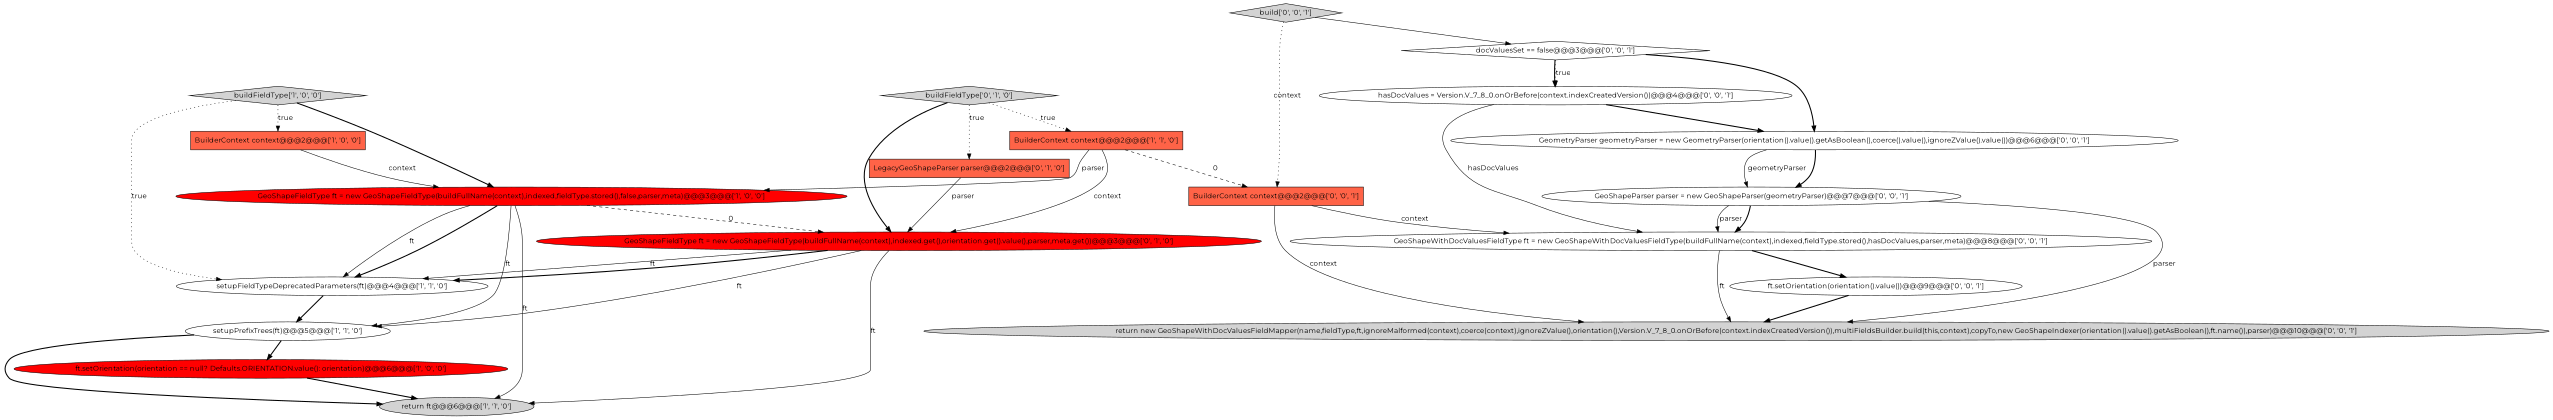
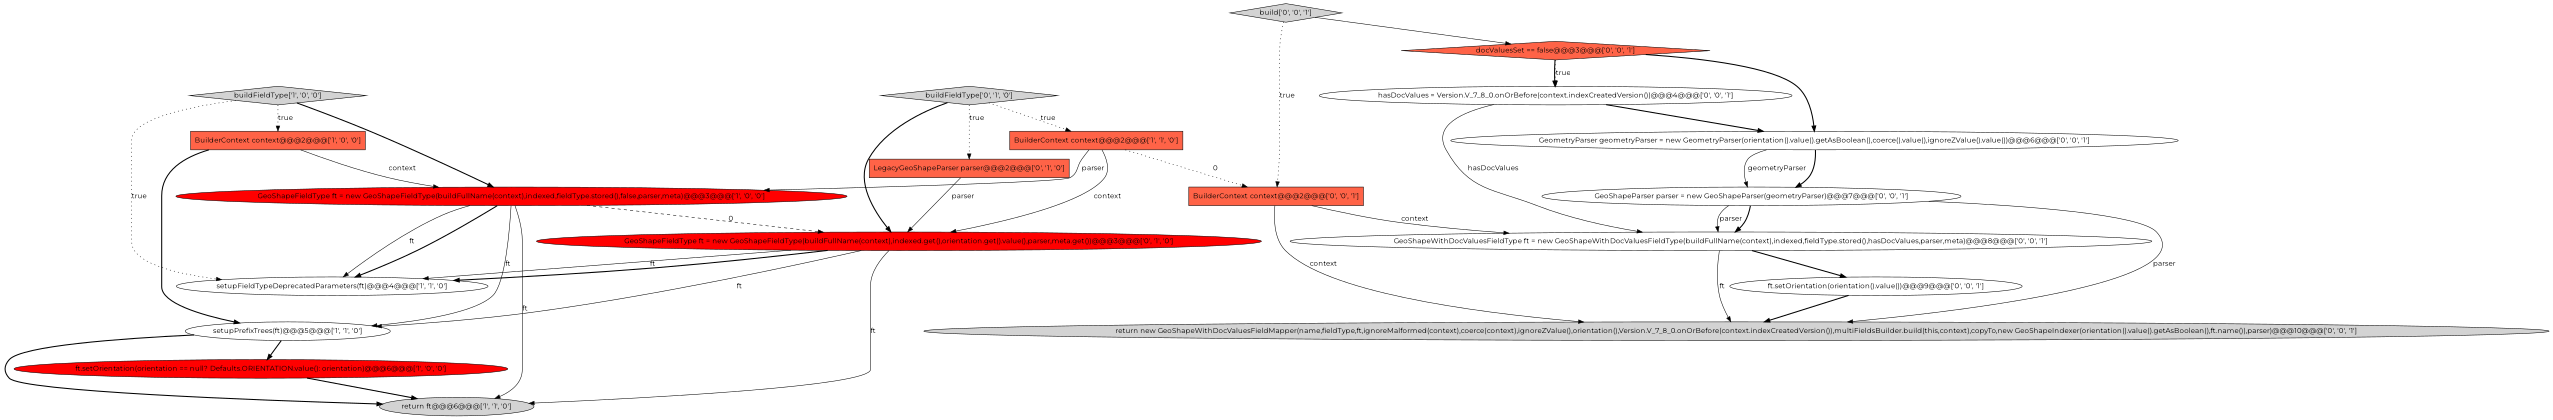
  digraph {
    fontname=Montserrat
    node [fillcolor=white fontname=Montserrat shape=ellipse style=filled]
    edge [fontname=Montserrat style=solid]
    n1 [fillcolor=tomato label="BuilderContext context@@@2@@@['1', '1', '0']" shape=box]
    n2 [fillcolor=red label="GeoShapeFieldType ft = new GeoShapeFieldType(buildFullName(context),indexed,fieldType.stored(),false,parser,meta)@@@3@@@['1', '0', '0']"]
    n3 [fillcolor=tomato label="BuilderContext context@@@2@@@['0', '0', '1']" shape=box]
    n4 [fillcolor=red label="GeoShapeFieldType ft = new GeoShapeFieldType(buildFullName(context),indexed.get(),orientation.get().value(),parser,meta.get())@@@3@@@['0', '1', '0']"]
    n5 [label="setupFieldTypeDeprecatedParameters(ft)@@@4@@@['1', '1', '0']"]
    n6 [label="setupPrefixTrees(ft)@@@5@@@['1', '1', '0']"]
    n7 [fillcolor=lightgray label="return ft@@@6@@@['1', '1', '0']"]
    n8 [fillcolor=lightgray label="return new GeoShapeWithDocValuesFieldMapper(name,fieldType,ft,ignoreMalformed(context),coerce(context),ignoreZValue(),orientation(),Version.V_7_8_0.onOrBefore(context.indexCreatedVersion()),multiFieldsBuilder.build(this,context),copyTo,new GeoShapeIndexer(orientation().value().getAsBoolean(),ft.name()),parser)@@@10@@@['0', '0', '1']"]
    n9 [label="GeoShapeWithDocValuesFieldType ft = new GeoShapeWithDocValuesFieldType(buildFullName(context),indexed,fieldType.stored(),hasDocValues,parser,meta)@@@8@@@['0', '0', '1']"]
    n10 [fillcolor=red label="ft.setOrientation(orientation == null? Defaults.ORIENTATION.value(): orientation)@@@6@@@['1', '0', '0']"]
    n11 [fillcolor=lightgray label="buildFieldType['1', '0', '0']" shape=diamond]
    n12 [fillcolor=tomato label="BuilderContext context@@@2@@@['1', '0', '0']" shape=box]
    n13 [fillcolor=lightgray label="buildFieldType['0', '1', '0']" shape=diamond]
    n14 [fillcolor=tomato label="LegacyGeoShapeParser parser@@@2@@@['0', '1', '0']" shape=box]
    n15 [label="ft.setOrientation(orientation().value())@@@9@@@['0', '0', '1']"]
    n16 [label="GeometryParser geometryParser = new GeometryParser(orientation().value().getAsBoolean(),coerce().value(),ignoreZValue().value())@@@6@@@['0', '0', '1']"]
    n17 [label="GeoShapeParser parser = new GeoShapeParser(geometryParser)@@@7@@@['0', '0', '1']"]
    n18 [label="hasDocValues = Version.V_7_8_0.onOrBefore(context.indexCreatedVersion())@@@4@@@['0', '0', '1']"]
-   n19 [label="docValuesSet == false@@@3@@@['0', '0', '1']" shape=diamond]
+   n19 [fillcolor=tomato label="docValuesSet == false@@@3@@@['0', '0', '1']" shape=diamond]
    n20 [fillcolor=lightgray label="build['0', '0', '1']" shape=diamond]
    n1 -> n2 [label=parser]
-   n1 -> n3 [label=0 style=dashed]
+   n1 -> n3 [label=0 style=dotted]
    n1 -> n4 [label=context]
    n2 -> n4 [label=0 style=dashed]
    n2 -> n5 [label=ft]
    n2 -> n5 [style=bold]
    n2 -> n6 [label=ft]
    n2 -> n7 [label=ft]
    n3 -> n8 [label=context]
    n3 -> n9 [label=context]
    n4 -> n5 [label=ft]
    n4 -> n5 [style=bold]
    n4 -> n6 [label=ft]
    n4 -> n7 [label=ft]
-   n5 -> n6 [style=bold]
+   n12 -> n6 [style=bold]
    n6 -> n7 [style=bold]
    n6 -> n10 [style=bold]
    n9 -> n8 [label=ft]
    n9 -> n15 [style=bold]
    n10 -> n7 [style=bold]
    n11 -> n2 [style=bold]
    n11 -> n5 [label=true style=dotted]
    n11 -> n12 [label=true style=dotted]
    n12 -> n2 [label=context]
    n13 -> n1 [label=true style=dotted]
    n13 -> n4 [style=bold]
    n13 -> n14 [label=true style=dotted]
    n14 -> n4 [label=parser]
    n15 -> n8 [style=bold]
    n16 -> n17 [style=bold]
    n16 -> n17 [label=geometryParser]
    n17 -> n8 [label=parser]
    n17 -> n9 [style=bold]
    n17 -> n9 [label=parser]
    n18 -> n9 [label=hasDocValues]
    n18 -> n16 [style=bold]
    n19 -> n16 [style=bold]
    n19 -> n18 [style=bold]
    n19 -> n18 [label=true style=dotted]
-   n20 -> n3 [label=context style=dotted]
+   n20 -> n3 [label=true style=dotted]
    n20 -> n19
  }
